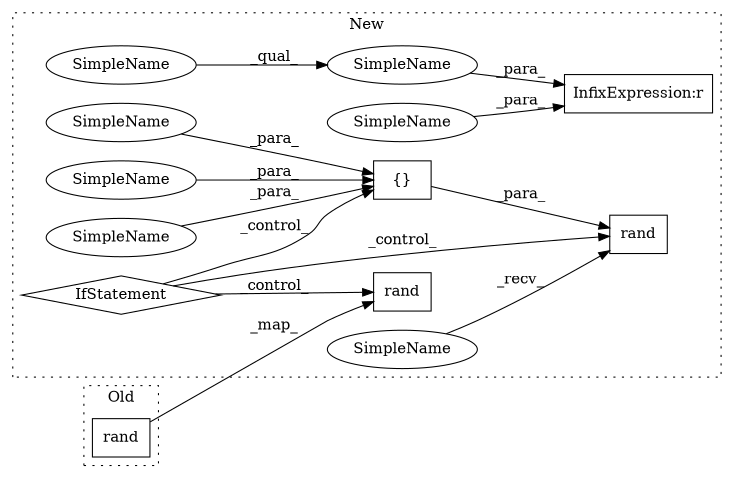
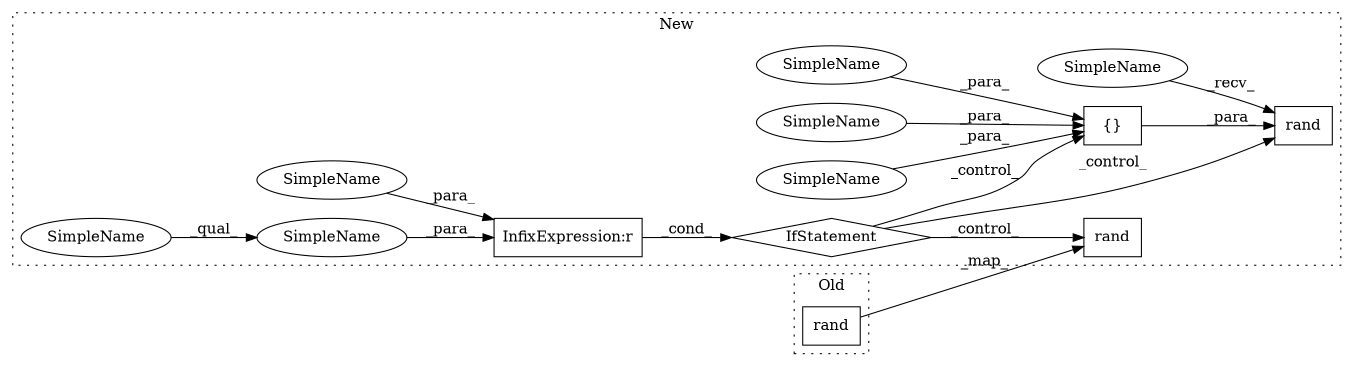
  digraph {
    rankdir=LR
    node [a=42 l="5,1" s=14981 shape=ellipse]
    n1 [a=32 label=rand s="15001,15054" shape=box]
    n2 [a=27 l=4 label="InfixExpression:r" s=14977 shape=box]
    n3 [l=13 label=SimpleName s=14964]
    n4 [a=4 l="1,1" label="{}" s="15093,15130" shape=box]
    n5 [l=13 label=SimpleName]
    n6 [a=32 label=rand s="15078,15131" shape=box]
    n7 [a=25 l=1 label=IfStatement s=14995 shape=diamond]
    n8 [l=4 label=SimpleName s=15073]
    n9 [l=16 label=SimpleName s=15109]
    n10 [l=9 label=SimpleName]
    n11 [l=13 label=SimpleName s=15094]
    n12 [l=3 label=SimpleName s=15127]
    n13 [a=32 label=rand s="12810,12863" shape=box]
    subgraph cluster_1 {
      label=New
      style=dotted
      n1
      n2
      n3
      n4
      n5
      n6
      n7
      n8
      n9
      n10
      n11
      n12
    }
    subgraph cluster_2 {
      label=Old
      style=dotted
      n13
    }
+   n2 -> n7 [label=_cond_]
    n3 -> n2 [label=_para_]
    n4 -> n6 [label=_para_]
    n5 -> n2 [label=_para_]
    n7 -> n1 [label=_control_]
    n7 -> n4 [label=_control_]
    n7 -> n6 [label=_control_]
    n8 -> n6 [label=_recv_]
    n9 -> n4 [label=_para_]
    n10 -> n5 [label=_qual_]
    n11 -> n4 [label=_para_]
    n12 -> n4 [label=_para_]
    n13 -> n1 [label=_map_]
  }
